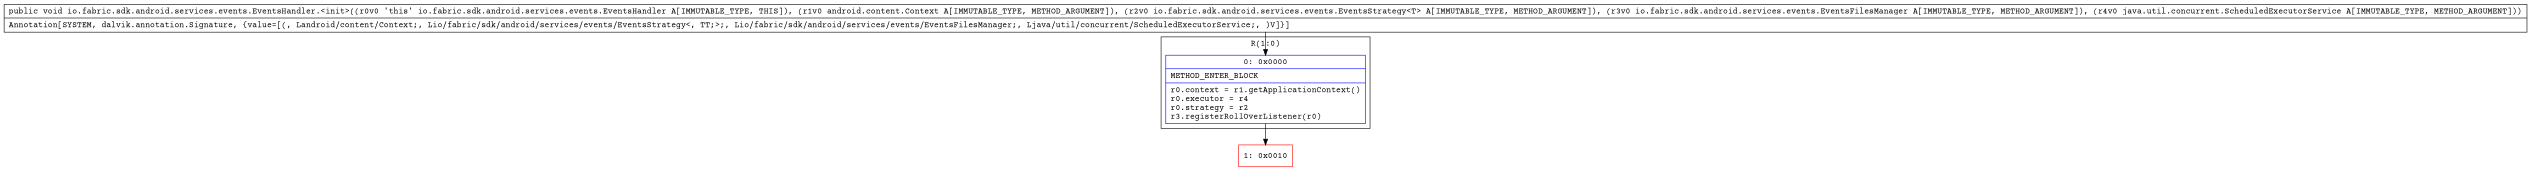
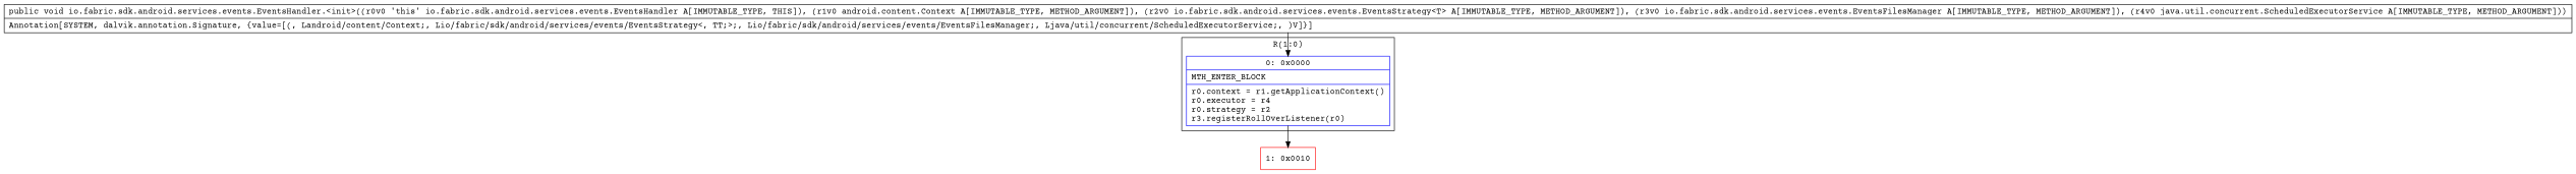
  digraph {
    fontname="Courier Prime"
    node [shape=record fontname="Courier Prime"]
    edge [fontname="Courier Prime"]
-   n1 [color=blue label="{0\:\ 0x0000|METHOD_ENTER_BLOCK\l|r0.context = r1.getApplicationContext()\lr0.executor = r4\lr0.strategy = r2\lr3.registerRollOverListener(r0)\l}"]
+   n1 [color=blue label="{0\:\ 0x0000|MTH_ENTER_BLOCK\l|r0.context = r1.getApplicationContext()\lr0.executor = r4\lr0.strategy = r2\lr3.registerRollOverListener(r0)\l}"]
    n2 [color=red label="{1\:\ 0x0010}"]
    n3 [label="{public void io.fabric.sdk.android.services.events.EventsHandler.\<init\>((r0v0 'this' io.fabric.sdk.android.services.events.EventsHandler A[IMMUTABLE_TYPE, THIS]), (r1v0 android.content.Context A[IMMUTABLE_TYPE, METHOD_ARGUMENT]), (r2v0 io.fabric.sdk.android.services.events.EventsStrategy\<T\> A[IMMUTABLE_TYPE, METHOD_ARGUMENT]), (r3v0 io.fabric.sdk.android.services.events.EventsFilesManager A[IMMUTABLE_TYPE, METHOD_ARGUMENT]), (r4v0 java.util.concurrent.ScheduledExecutorService A[IMMUTABLE_TYPE, METHOD_ARGUMENT]))  | Annotation[SYSTEM, dalvik.annotation.Signature, \{value=[(, Landroid\/content\/Context;, Lio\/fabric\/sdk\/android\/services\/events\/EventsStrategy\<, TT;\>;, Lio\/fabric\/sdk\/android\/services\/events\/EventsFilesManager;, Ljava\/util\/concurrent\/ScheduledExecutorService;, )V]\}]\l}"]
    subgraph cluster_1 {
      label="R(1:0)"
      n1
    }
    n1 -> n2
    n3 -> n1
  }
